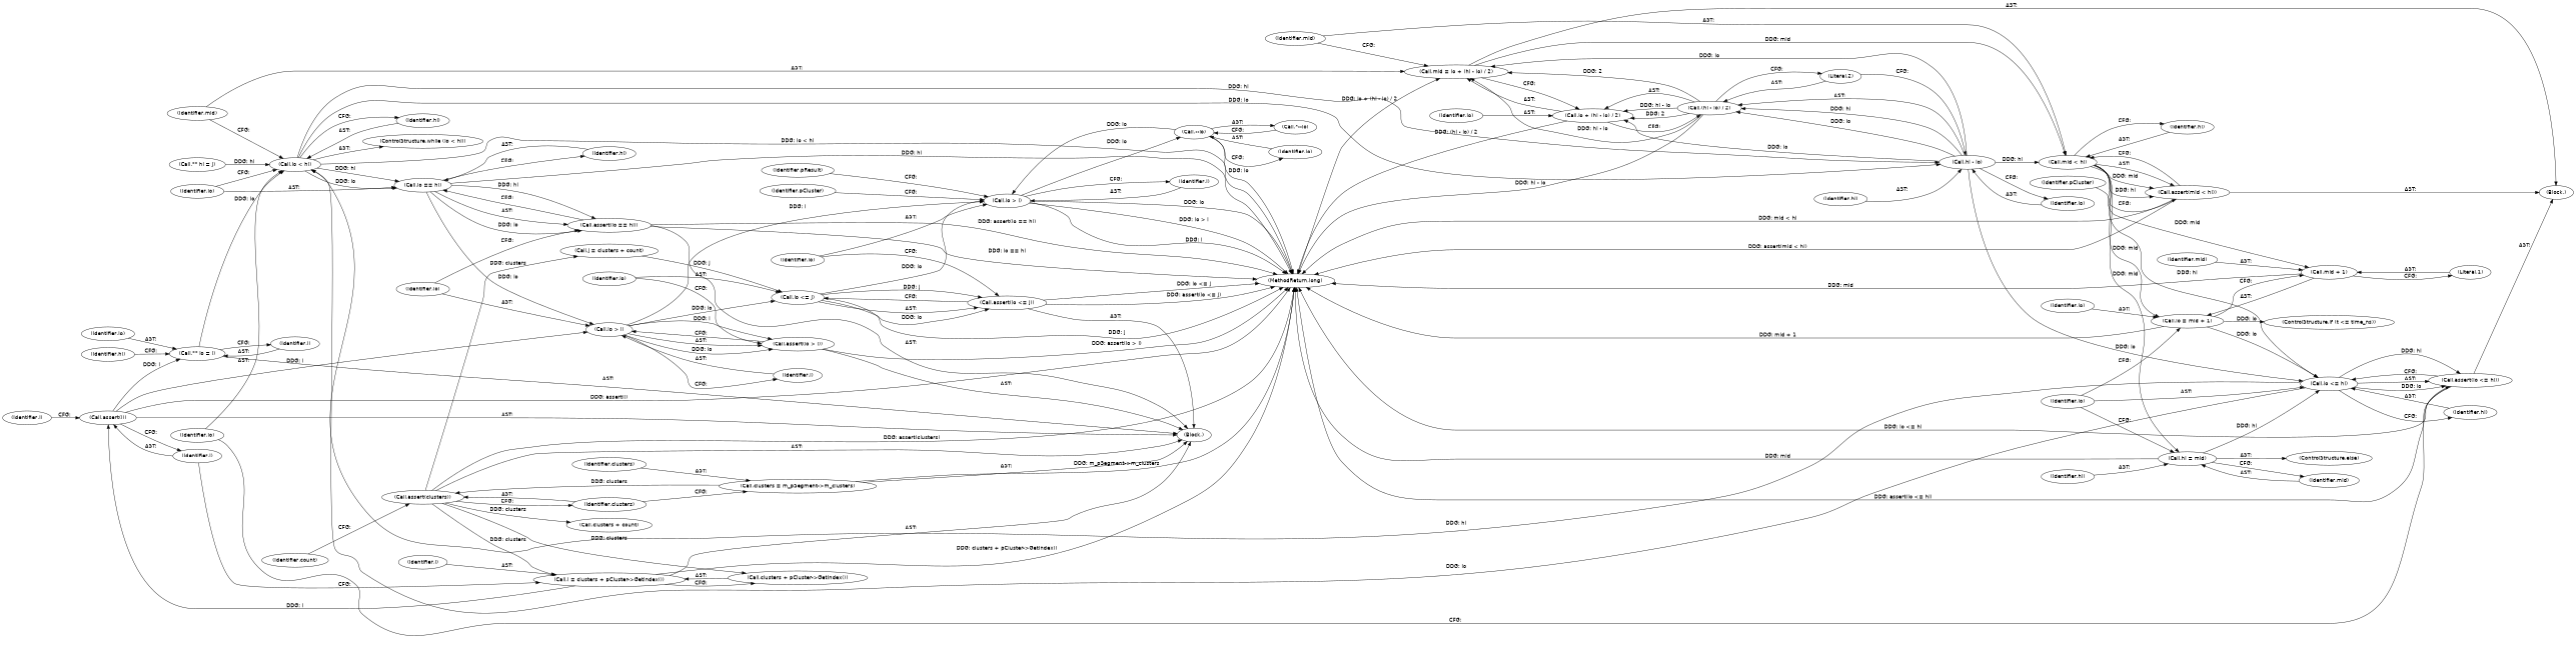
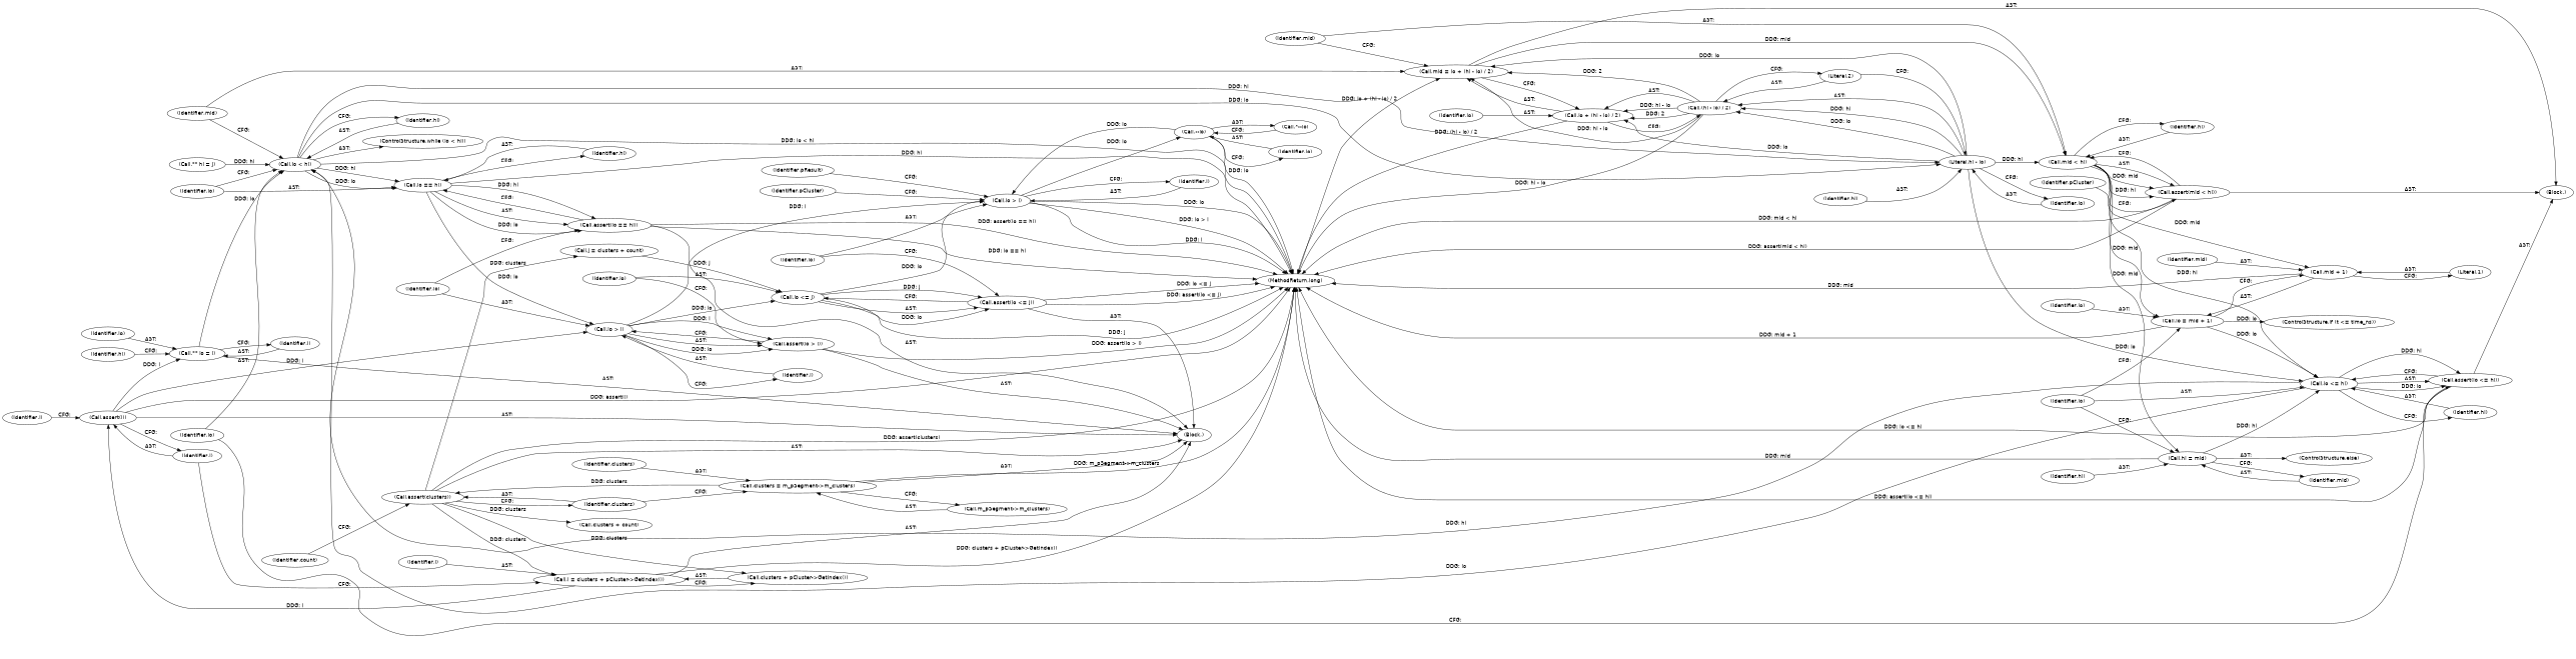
  digraph {
    fontname="DejaVu Sans"
    rankdir=LR
    node [fontname="DejaVu Sans"]
    edge [fontname="DejaVu Sans"]
    n1 [label="(Call,assert(i))"]
    n2 [label="(Call,** lo = i)"]
    n3 [label="(Call,lo > i)"]
    n4 [label="(Identifier,i)"]
    n5 [label="(MethodReturn,long)"]
    n6 [label="(Block,)"]
    n7 [label="(Call,lo < hi)"]
    n8 [label="(Identifier,i)"]
    n9 [label="(Call,assert(lo > i))"]
    n10 [label="(Call,lo <= j)"]
    n11 [label="(Call,lo > i)"]
    n12 [label="(Identifier,i)"]
    n13 [label="(Call,i = clusters + pCluster->GetIndex())"]
    n14 [label="(Call,mid = lo + (hi - lo) / 2)"]
    n15 [label="(Call,clusters + pCluster->GetIndex())"]
    n16 [label="(Call,assert(clusters))"]
    n17 [label="(Call,j = clusters + count)"]
    n18 [label="(Call,clusters + count)"]
    n19 [label="(Identifier,clusters)"]
    n20 [label="(Call,clusters = m_pSegment->m_clusters)"]
-   n22 [label="(Call,hi - lo)"]
+   n21 [label="(Call,m_pSegment->m_clusters)"]
+   n22 [label="(Literal,hi - lo)"]
    n23 [label="(Call,lo == hi)"]
    n24 [label="(Identifier,hi)"]
    n25 [label="(ControlStructure,while (lo < hi))"]
    n26 [label="(Call,mid < hi)"]
    n27 [label="(Call,lo <= hi)"]
    n28 [label="(Call,lo + (hi - lo) / 2)"]
    n29 [label="(Call,(hi - lo) / 2)"]
    n30 [label="(Identifier,lo)"]
    n31 [label="(Call,assert(lo == hi))"]
    n32 [label="(Identifier,hi)"]
    n33 [label="(Block,)"]
    n34 [label="(Call,assert(mid < hi))"]
    n35 [label="(Call,lo = mid + 1)"]
    n36 [label="(Call,mid + 1)"]
    n37 [label="(Call,hi = mid)"]
    n38 [label="(Identifier,hi)"]
    n39 [label="(Call,assert(lo <= hi))"]
    n40 [label="(Identifier,hi)"]
    n41 [label="(Literal,2)"]
    n42 [label="(ControlStructure,if (t <= time_ns))"]
    n43 [label="(Literal,1)"]
    n44 [label="(Identifier,mid)"]
    n45 [label="(ControlStructure,else)"]
    n46 [label="(Call,assert(lo <= j))"]
    n47 [label="(Call,--lo)"]
    n48 [label="(Identifier,i)"]
    n49 [label="(Call,*--lo)"]
    n50 [label="(Identifier,lo)"]
    n51 [label="(Identifier,lo)"]
    n52 [label="(Identifier,pCluster)"]
    n53 [label="(Identifier,mid)"]
    n54 [label="(Identifier,count)"]
    n55 [label="(Identifier,hi)"]
    n56 [label="(Identifier,lo)"]
    n57 [label="(Identifier,lo)"]
    n58 [label="(Identifier,lo)"]
    n59 [label="(Identifier,pCluster)"]
    n60 [label="(Identifier,lo)"]
    n61 [label="(Identifier,lo)"]
    n62 [label="(Identifier,pResult)"]
    n63 [label="(Identifier,hi)"]
    n64 [label="(Call,** hi = j)"]
    n65 [label="(Identifier,i)"]
    n66 [label="(Identifier,lo)"]
    n67 [label="(Identifier,lo)"]
    n68 [label="(Identifier,clusters)"]
    n69 [label="(Identifier,lo)"]
    n70 [label="(Identifier,hi)"]
    n71 [label="(Identifier,mid)"]
    n72 [label="(Identifier,i)"]
    n73 [label="(Identifier,mid)"]
    n1 -> n2 [label="DDG: i"]
    n1 -> n3 [label="DDG: i"]
    n1 -> n4 [label="CFG: "]
    n1 -> n5 [label="DDG: assert(i)"]
    n1 -> n6 [label="AST: "]
    n2 -> n6 [label="AST: "]
    n2 -> n7 [label="DDG: lo"]
    n2 -> n8 [label="CFG: "]
    n3 -> n9 [label="AST: "]
    n3 -> n9 [label="DDG: lo"]
    n3 -> n9 [label="DDG: i"]
    n3 -> n10 [label="DDG: lo"]
    n3 -> n11 [label="DDG: i"]
    n3 -> n12 [label="CFG: "]
    n4 -> n1 [label="AST: "]
    n4 -> n13 [label="CFG: "]
    n5 -> n14 [label="DDG: lo + (hi - lo) / 2"]
    n7 -> n5 [label="DDG: lo < hi"]
    n7 -> n22 [label="DDG: hi"]
    n7 -> n22 [label="DDG: lo"]
    n7 -> n23 [label="DDG: lo"]
    n7 -> n23 [label="DDG: hi"]
    n7 -> n24 [label="CFG: "]
    n7 -> n25 [label="AST: "]
    n8 -> n2 [label="AST: "]
    n9 -> n3 [label="CFG: "]
    n9 -> n5 [label="DDG: assert(lo > i)"]
    n9 -> n6 [label="AST: "]
    n10 -> n5 [label="DDG: j"]
    n10 -> n11 [label="DDG: lo"]
    n10 -> n46 [label="AST: "]
    n10 -> n46 [label="DDG: lo"]
    n10 -> n46 [label="DDG: j"]
    n11 -> n5 [label="DDG: lo"]
    n11 -> n5 [label="DDG: i"]
    n11 -> n5 [label="DDG: lo > i"]
    n11 -> n47 [label="DDG: lo"]
    n11 -> n48 [label="CFG: "]
    n12 -> n3 [label="AST: "]
    n13 -> n1 [label="DDG: i"]
    n13 -> n5 [label="DDG: clusters + pCluster->GetIndex()"]
    n13 -> n6 [label="AST: "]
    n13 -> n15 [label="CFG: "]
    n14 -> n26 [label="DDG: mid"]
    n14 -> n28 [label="CFG: "]
    n14 -> n33 [label="AST: "]
    n15 -> n13 [label="AST: "]
    n16 -> n5 [label="DDG: assert(clusters)"]
    n16 -> n6 [label="AST: "]
    n16 -> n13 [label="DDG: clusters"]
    n16 -> n15 [label="DDG: clusters"]
    n16 -> n17 [label="DDG: clusters"]
    n16 -> n18 [label="DDG: clusters"]
    n16 -> n19 [label="CFG: "]
    n17 -> n10 [label="DDG: j"]
    n19 -> n16 [label="AST: "]
    n19 -> n20 [label="CFG: "]
    n20 -> n5 [label="DDG: m_pSegment->m_clusters"]
    n20 -> n6 [label="AST: "]
    n20 -> n16 [label="DDG: clusters"]
+   n20 -> n21 [label="CFG: "]
+   n21 -> n20 [label="AST: "]
    n22 -> n14 [label="DDG: lo"]
    n22 -> n26 [label="DDG: hi"]
    n22 -> n27 [label="DDG: lo"]
    n22 -> n28 [label="DDG: lo"]
    n22 -> n29 [label="AST: "]
    n22 -> n29 [label="DDG: hi"]
    n22 -> n29 [label="DDG: lo"]
    n22 -> n30 [label="CFG: "]
    n23 -> n3 [label="DDG: lo"]
    n23 -> n5 [label="DDG: hi"]
    n23 -> n31 [label="AST: "]
    n23 -> n31 [label="DDG: lo"]
    n23 -> n31 [label="DDG: hi"]
    n23 -> n32 [label="CFG: "]
    n24 -> n7 [label="AST: "]
    n26 -> n27 [label="DDG: hi"]
    n26 -> n34 [label="AST: "]
    n26 -> n34 [label="DDG: mid"]
    n26 -> n34 [label="DDG: hi"]
    n26 -> n35 [label="DDG: mid"]
    n26 -> n36 [label="DDG: mid"]
    n26 -> n37 [label="DDG: mid"]
    n26 -> n38 [label="CFG: "]
    n27 -> n7 [label="DDG: lo"]
    n27 -> n7 [label="DDG: hi"]
    n27 -> n39 [label="AST: "]
    n27 -> n39 [label="DDG: lo"]
    n27 -> n39 [label="DDG: hi"]
    n27 -> n40 [label="CFG: "]
    n28 -> n5 [label="DDG: (hi - lo) / 2"]
    n28 -> n14 [label="AST: "]
    n28 -> n29 [label="CFG: "]
    n29 -> n5 [label="DDG: hi - lo"]
    n29 -> n14 [label="DDG: hi - lo"]
    n29 -> n14 [label="DDG: 2"]
    n29 -> n28 [label="AST: "]
    n29 -> n28 [label="DDG: hi - lo"]
    n29 -> n28 [label="DDG: 2"]
    n29 -> n41 [label="CFG: "]
    n30 -> n22 [label="AST: "]
    n31 -> n5 [label="DDG: assert(lo == hi)"]
    n31 -> n5 [label="DDG: lo == hi"]
    n31 -> n6 [label="AST: "]
    n31 -> n23 [label="CFG: "]
    n32 -> n23 [label="AST: "]
    n34 -> n5 [label="DDG: mid < hi"]
    n34 -> n5 [label="DDG: assert(mid < hi)"]
    n34 -> n26 [label="CFG: "]
    n34 -> n33 [label="AST: "]
    n35 -> n5 [label="DDG: mid + 1"]
    n35 -> n27 [label="DDG: lo"]
    n35 -> n36 [label="CFG: "]
    n35 -> n42 [label="DDG: lo"]
    n36 -> n5 [label="DDG: mid"]
    n36 -> n35 [label="AST: "]
    n36 -> n43 [label="CFG: "]
    n37 -> n5 [label="DDG: mid"]
    n37 -> n27 [label="DDG: hi"]
    n37 -> n44 [label="CFG: "]
    n37 -> n45 [label="AST: "]
    n38 -> n26 [label="AST: "]
    n39 -> n5 [label="DDG: lo <= hi"]
    n39 -> n5 [label="DDG: assert(lo <= hi)"]
    n39 -> n27 [label="CFG: "]
    n39 -> n33 [label="AST: "]
    n40 -> n27 [label="AST: "]
    n41 -> n22 [label="CFG: "]
    n41 -> n29 [label="AST: "]
    n43 -> n36 [label="AST: "]
    n44 -> n37 [label="AST: "]
    n46 -> n5 [label="DDG: lo <= j"]
    n46 -> n5 [label="DDG: assert(lo <= j)"]
    n46 -> n6 [label="AST: "]
    n46 -> n10 [label="CFG: "]
    n47 -> n5 [label="DDG: lo"]
    n47 -> n11 [label="DDG: lo"]
    n47 -> n49 [label="AST: "]
    n47 -> n50 [label="CFG: "]
    n48 -> n11 [label="AST: "]
    n49 -> n47 [label="CFG: "]
    n50 -> n47 [label="AST: "]
    n51 -> n35 [label="AST: "]
    n52 -> n11 [label="CFG: "]
    n53 -> n36 [label="AST: "]
    n54 -> n16 [label="CFG: "]
    n55 -> n22 [label="AST: "]
    n56 -> n11 [label="AST: "]
    n56 -> n46 [label="CFG: "]
    n57 -> n3 [label="AST: "]
    n57 -> n31 [label="CFG: "]
    n58 -> n28 [label="AST: "]
    n59 -> n34 [label="CFG: "]
    n60 -> n7 [label="CFG: "]
    n60 -> n23 [label="AST: "]
    n61 -> n9 [label="CFG: "]
    n61 -> n10 [label="AST: "]
    n62 -> n11 [label="CFG: "]
    n63 -> n2 [label="CFG: "]
    n64 -> n7 [label="DDG: hi"]
    n65 -> n13 [label="AST: "]
    n66 -> n2 [label="AST: "]
    n67 -> n7 [label="AST: "]
    n67 -> n39 [label="CFG: "]
    n68 -> n20 [label="AST: "]
    n69 -> n27 [label="AST: "]
    n69 -> n35 [label="CFG: "]
    n69 -> n37 [label="CFG: "]
    n70 -> n37 [label="AST: "]
    n71 -> n14 [label="CFG: "]
    n71 -> n26 [label="AST: "]
    n72 -> n1 [label="CFG: "]
    n73 -> n7 [label="CFG: "]
    n73 -> n14 [label="AST: "]
  }
